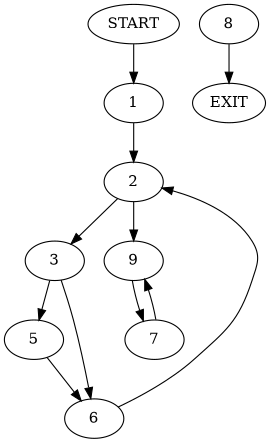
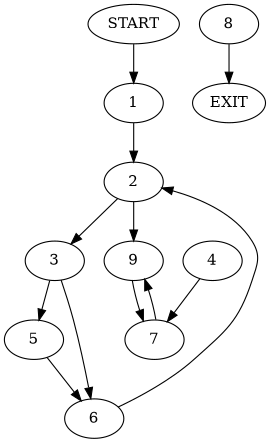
  digraph {
    n1 [label=START]
    1
    2
    n4 [label=EXIT]
    3
    9
    5
    6
+   4
    7
    8
    n1 -> 1
    1 -> 2
    2 -> 3
    2 -> 9
    3 -> 5
    3 -> 6
    9 -> 7
    5 -> 6
    6 -> 2
+   4 -> 7
    7 -> 9
    8 -> n4
  }
